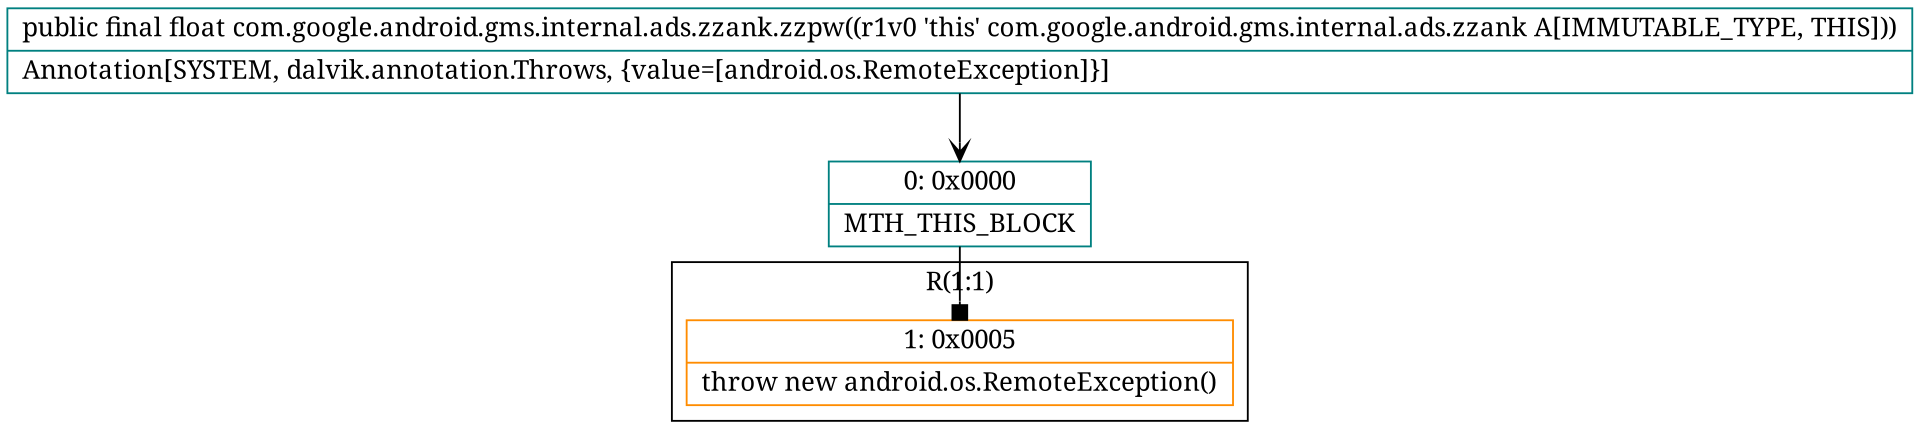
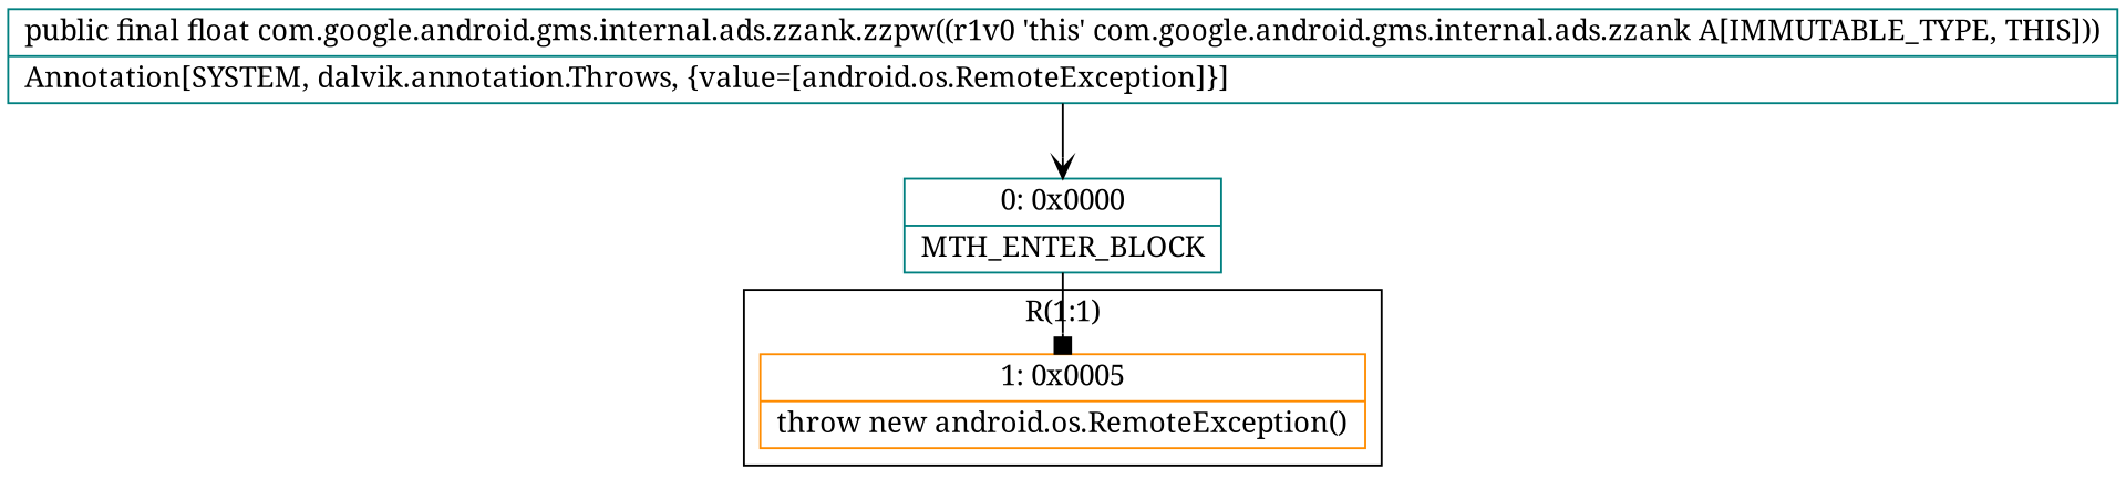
  digraph {
    fontname="Noto Serif"
    node [color=teal shape=record fontname="Noto Serif"]
    edge [fontname="Noto Serif"]
    n1 [color=darkorange label="{1\:\ 0x0005|throw new android.os.RemoteException()\l}"]
-   n2 [label="{0\:\ 0x0000|MTH_THIS_BLOCK\l}"]
+   n2 [label="{0\:\ 0x0000|MTH_ENTER_BLOCK\l}"]
    n3 [label="{public final float com.google.android.gms.internal.ads.zzank.zzpw((r1v0 'this' com.google.android.gms.internal.ads.zzank A[IMMUTABLE_TYPE, THIS]))  | Annotation[SYSTEM, dalvik.annotation.Throws, \{value=[android.os.RemoteException]\}]\l}"]
    subgraph cluster_1 {
      label="R(1:1)"
      n1
    }
    n2 -> n1 [arrowhead=box]
    n3 -> n2 [arrowhead=vee]
  }
